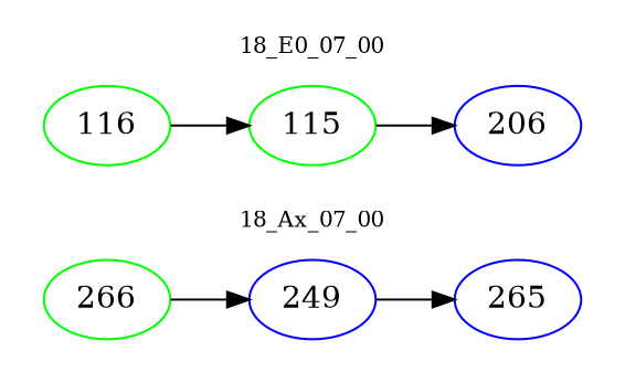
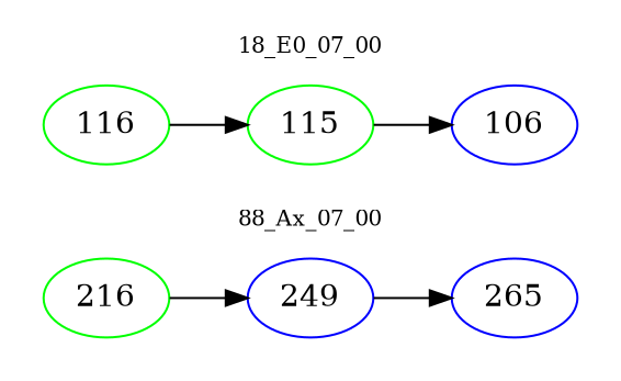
  digraph {
    rankdir=LR
    node [color=green]
    edge [color=black]
-   n1 [label=266]
+   n1 [label=216]
    n2 [color=blue label=249]
    n3 [color=blue label=265]
    n4 [label=116]
    n5 [label=115]
-   n6 [color=blue label=206]
+   n6 [color=blue label=106]
    subgraph cluster_1 {
      color=white
      fontsize=10
-     label="18_Ax_07_00"
+     label="88_Ax_07_00"
      n1
      n2
      n3
    }
    subgraph cluster_2 {
      color=white
      fontsize=10
      label="18_E0_07_00"
      n4
      n5
      n6
    }
    n1 -> n2
    n2 -> n3
    n4 -> n5
    n5 -> n6
  }
